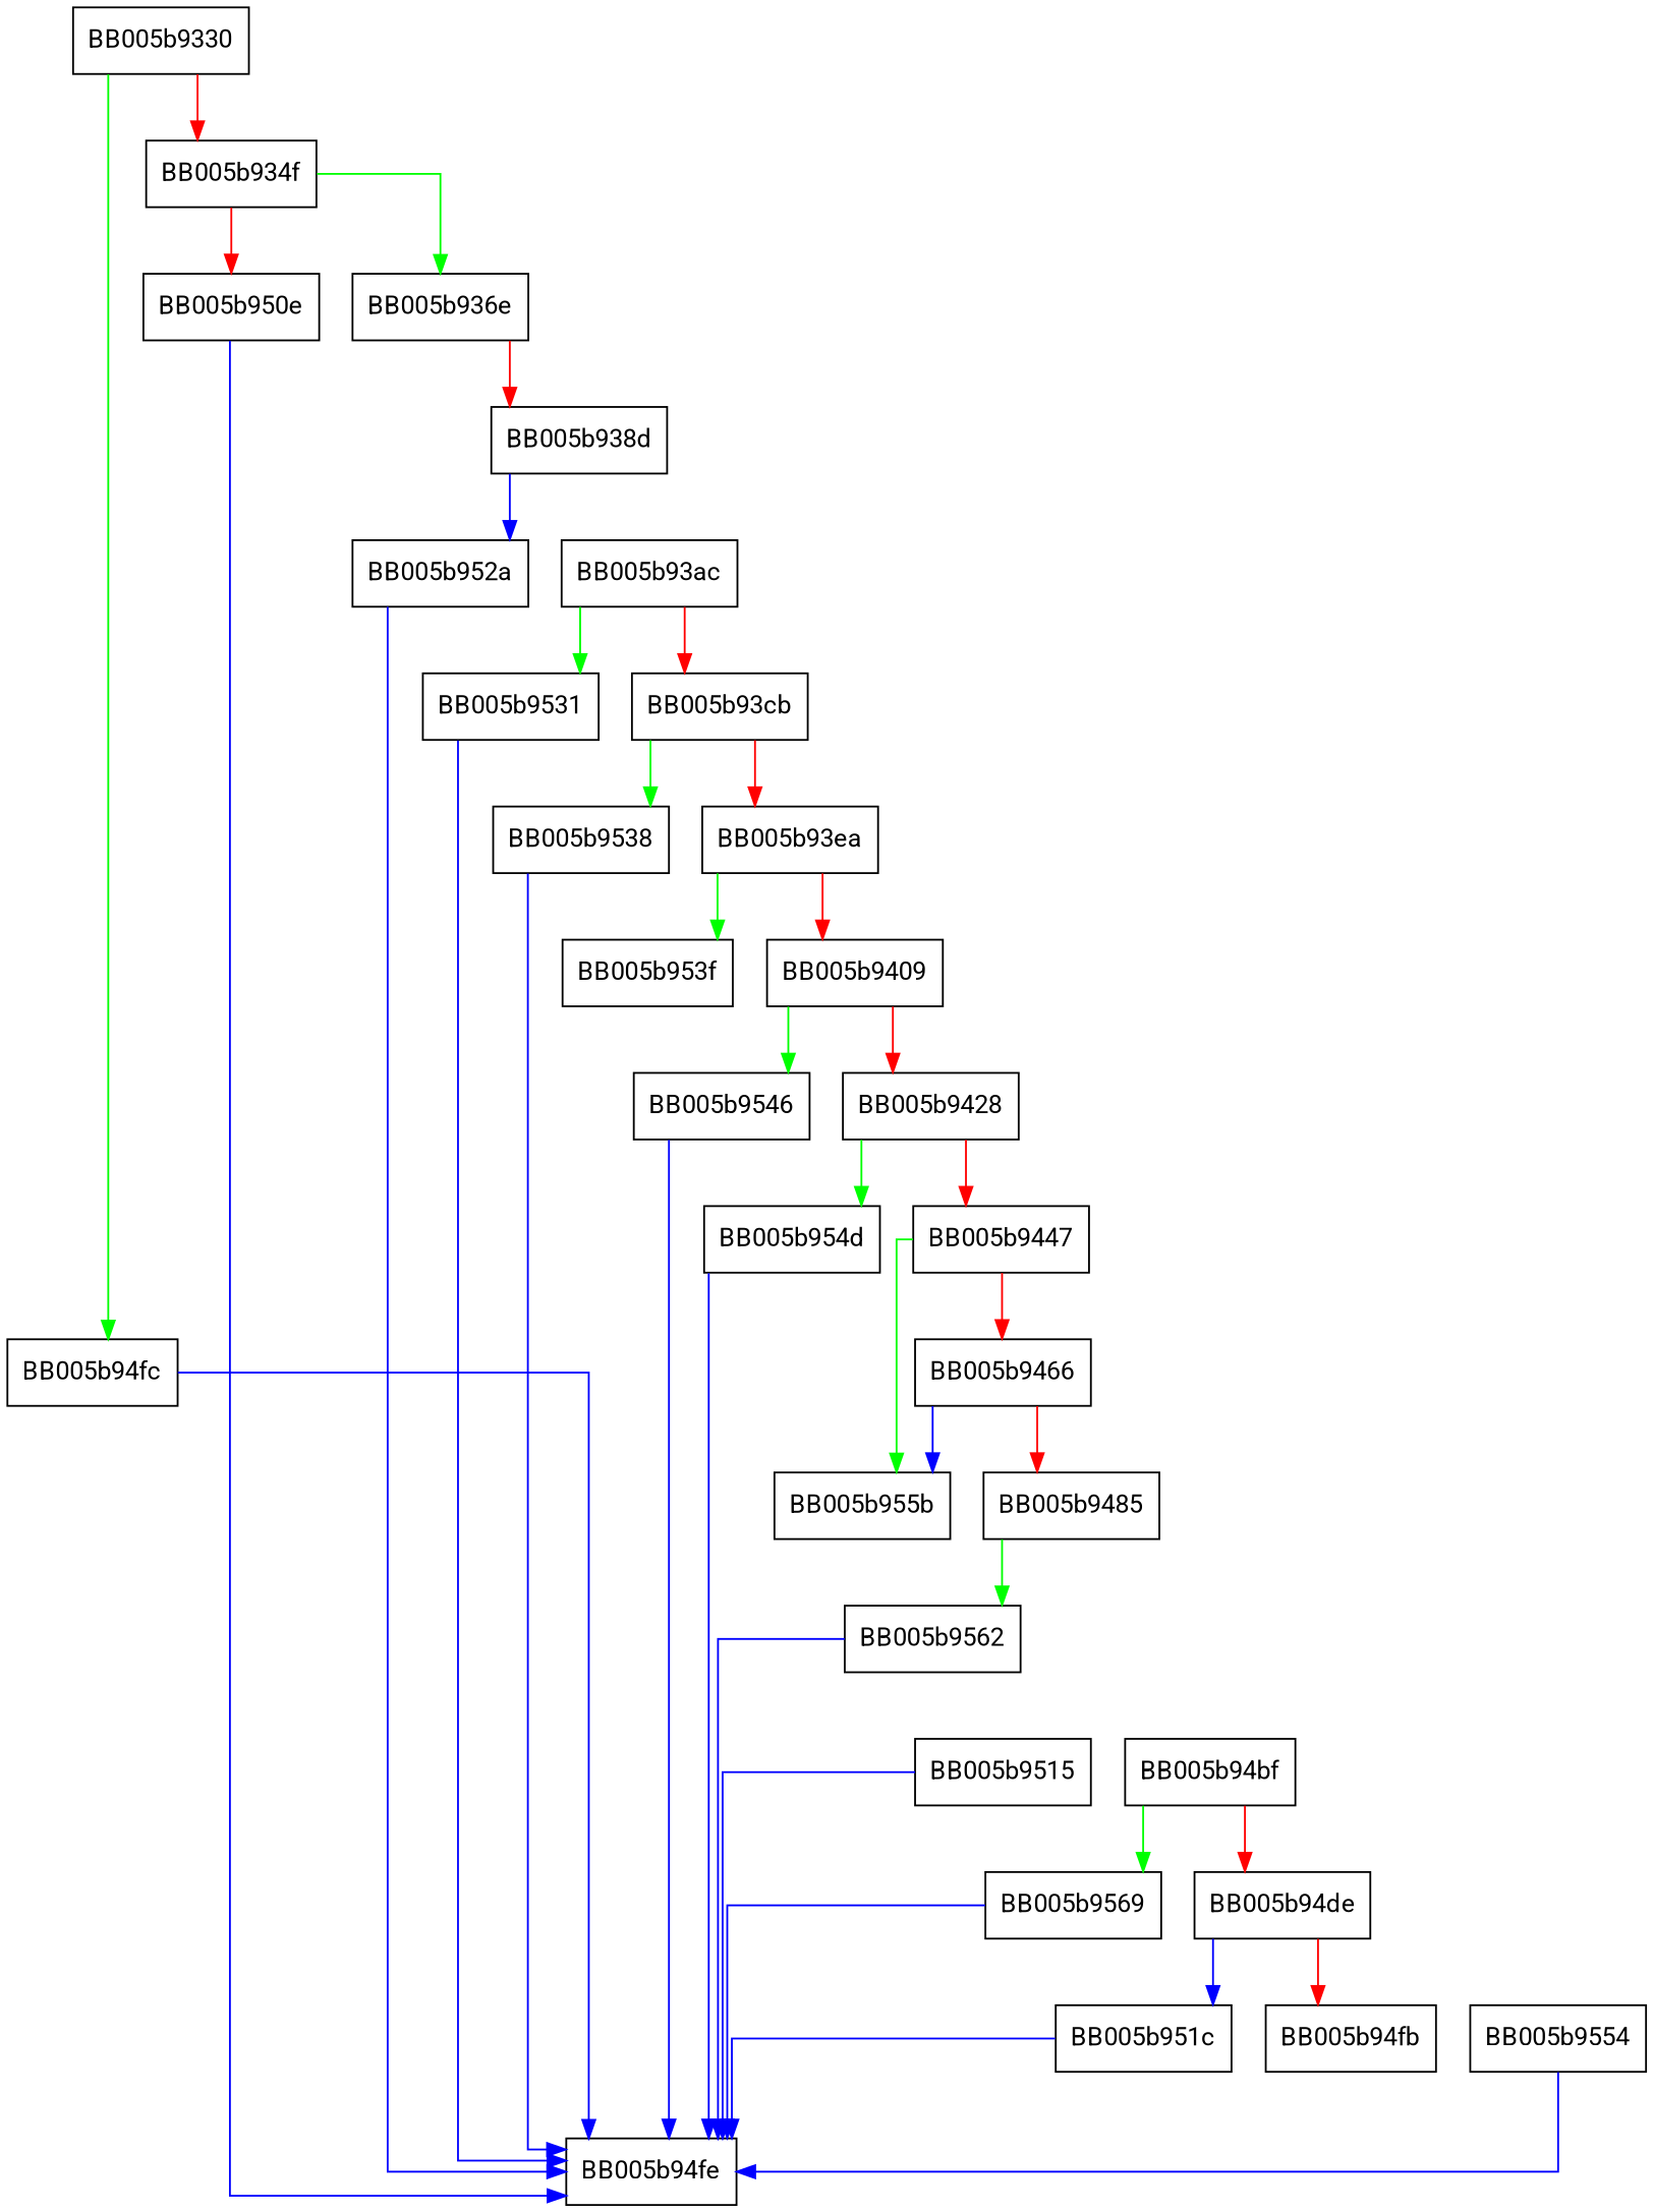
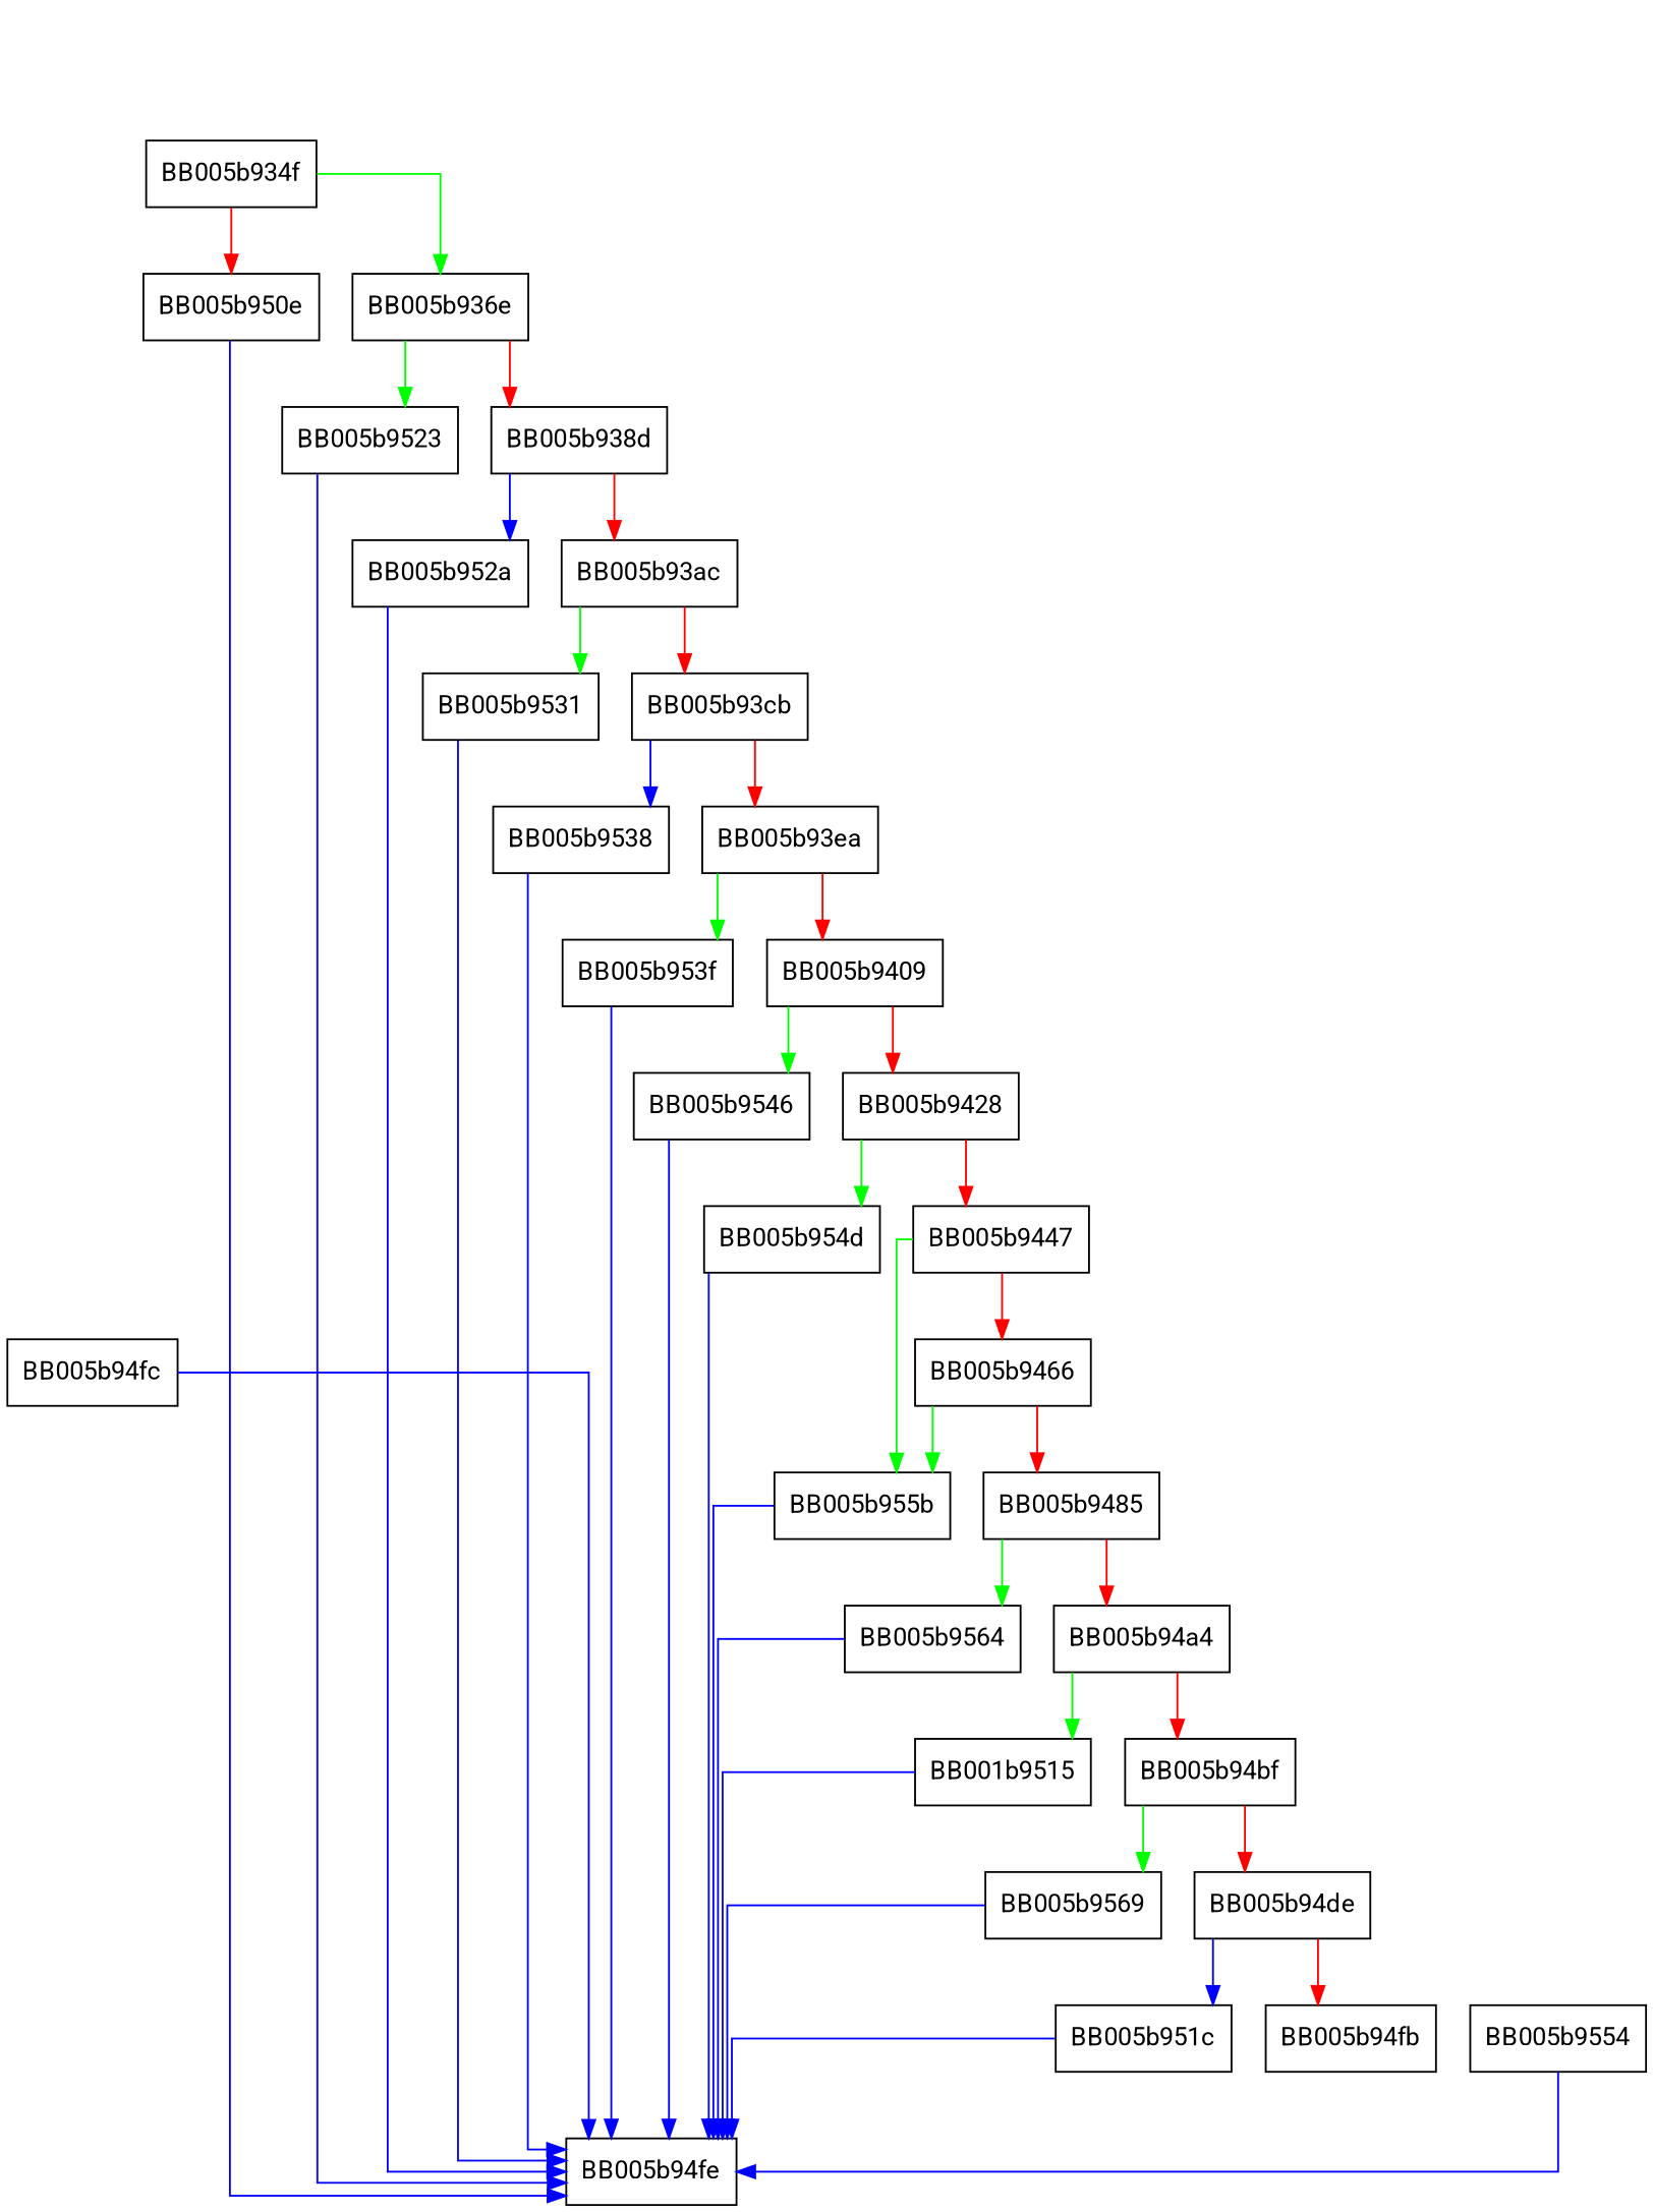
  digraph {
    fontname=Roboto
    splines=ortho
    node [fontname=Roboto shape=box]
    edge [color=blue fontname=Roboto]
-   BB005b9330
    BB005b94fc
    BB005b934f
    BB005b94fe
    BB005b950e
    BB005b936e
+   BB005b9523
    BB005b938d
    BB005b952a
    BB005b93ac
    BB005b9531
    BB005b93cb
    BB005b9538
    BB005b93ea
    BB005b953f
    BB005b9409
    BB005b9546
    BB005b9428
    BB005b954d
    BB005b9447
    BB005b9466
    BB005b955b
    BB005b9554
    BB005b9485
-   BB005b9562
-   BB005b9515
+   BB005b9562 [label=BB005b9564]
+   BB005b94a4
+   BB005b9515 [label=BB001b9515]
    BB005b94bf
    BB005b9569
    BB005b94de
    BB005b951c
    BB005b94fb
-   BB005b9330 -> BB005b94fc [color=green]
-   BB005b9330 -> BB005b934f [color=red]
    BB005b94fc -> BB005b94fe
    BB005b934f -> BB005b950e [color=red]
    BB005b934f -> BB005b936e [color=green]
    BB005b950e -> BB005b94fe
+   BB005b936e -> BB005b9523 [color=green]
    BB005b936e -> BB005b938d [color=red]
+   BB005b9523 -> BB005b94fe
    BB005b938d -> BB005b952a
+   BB005b938d -> BB005b93ac [color=red]
    BB005b952a -> BB005b94fe
    BB005b93ac -> BB005b9531 [color=green]
    BB005b93ac -> BB005b93cb [color=red]
    BB005b9531 -> BB005b94fe
-   BB005b93cb -> BB005b9538 [color=green]
+   BB005b93cb -> BB005b9538
    BB005b93cb -> BB005b93ea [color=red]
    BB005b9538 -> BB005b94fe
    BB005b93ea -> BB005b953f [color=green]
    BB005b93ea -> BB005b9409 [color=red]
+   BB005b953f -> BB005b94fe
    BB005b9409 -> BB005b9546 [color=green]
    BB005b9409 -> BB005b9428 [color=red]
    BB005b9546 -> BB005b94fe
    BB005b9428 -> BB005b954d [color=green]
    BB005b9428 -> BB005b9447 [color=red]
    BB005b954d -> BB005b94fe
    BB005b9447 -> BB005b9466 [color=red]
    BB005b9447 -> BB005b955b [color=green]
-   BB005b9466 -> BB005b955b
+   BB005b9466 -> BB005b955b [color=green]
    BB005b9466 -> BB005b9485 [color=red]
+   BB005b955b -> BB005b94fe
    BB005b9554 -> BB005b94fe
    BB005b9485 -> BB005b9562 [color=green]
+   BB005b9485 -> BB005b94a4 [color=red]
    BB005b9562 -> BB005b94fe
+   BB005b94a4 -> BB005b9515 [color=green]
+   BB005b94a4 -> BB005b94bf [color=red]
    BB005b9515 -> BB005b94fe
    BB005b94bf -> BB005b9569 [color=green]
    BB005b94bf -> BB005b94de [color=red]
    BB005b9569 -> BB005b94fe
    BB005b94de -> BB005b951c
    BB005b94de -> BB005b94fb [color=red]
    BB005b951c -> BB005b94fe
  }
